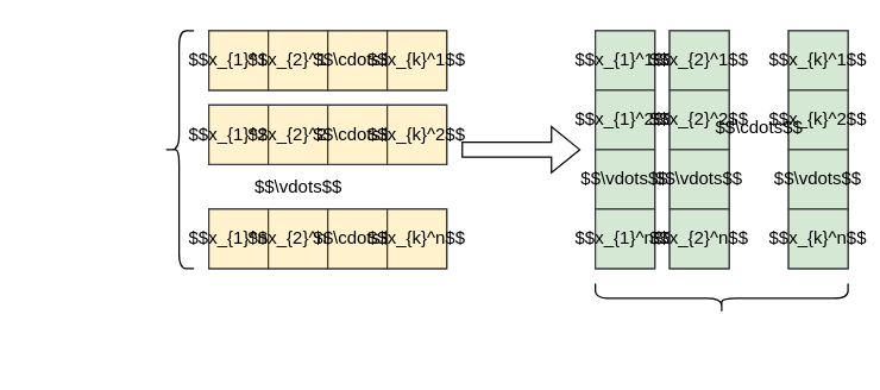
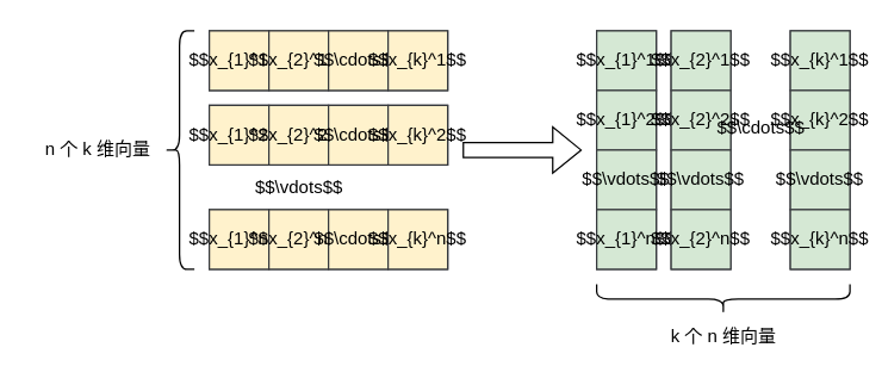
  <mxCell id="0" />
  <mxCell id="1" parent="0" />
  <mxCell id="2" value="" style="childLayout=tableLayout;recursiveResize=0;shadow=0;fillColor=#D5E8D4;direction=north;strokeColor=#36393d;" vertex="1" parent="1"><mxGeometry x="400" y="20" width="40" height="160" as="geometry" /></mxCell>
  <mxCell id="3" value="" style="shape=tableRow;horizontal=0;startSize=0;swimlaneHead=0;swimlaneBody=0;top=0;left=0;bottom=0;right=0;dropTarget=0;collapsible=0;recursiveResize=0;expand=0;fontStyle=0;fillColor=#D5E8D4;strokeColor=#36393d;" vertex="1" parent="2"><mxGeometry width="40" height="40" as="geometry" /></mxCell>
  <mxCell id="4" value="$$x_{1}^1$$" style="connectable=0;recursiveResize=0;strokeColor=#36393d;fillColor=#D5E8D4;align=center;whiteSpace=wrap;html=1;fillStyle=solid;" vertex="1" parent="3"><mxGeometry width="40" height="40" as="geometry"><mxRectangle width="40" height="40" as="alternateBounds" /></mxGeometry></mxCell>
  <mxCell id="5" value="" style="shape=tableRow;horizontal=0;startSize=0;swimlaneHead=0;swimlaneBody=0;top=0;left=0;bottom=0;right=0;dropTarget=0;collapsible=0;recursiveResize=0;expand=0;fontStyle=0;fillColor=#D5E8D4;strokeColor=#36393d;swimlaneFillColor=none;" vertex="1" parent="2"><mxGeometry y="40" width="40" height="40" as="geometry" /></mxCell>
  <mxCell id="6" value="$$x_{1}^2$$" style="connectable=0;recursiveResize=0;strokeColor=#36393d;fillColor=#D5E8D4;align=center;whiteSpace=wrap;html=1;fillStyle=solid;" vertex="1" parent="5"><mxGeometry width="40" height="40" as="geometry"><mxRectangle width="40" height="40" as="alternateBounds" /></mxGeometry></mxCell>
  <mxCell id="7" value="" style="shape=tableRow;horizontal=0;startSize=0;swimlaneHead=0;swimlaneBody=0;top=0;left=0;bottom=0;right=0;dropTarget=0;collapsible=0;recursiveResize=0;expand=0;fontStyle=0;fillColor=#D5E8D4;strokeColor=#36393d;" vertex="1" parent="2"><mxGeometry y="80" width="40" height="40" as="geometry" /></mxCell>
  <mxCell id="8" value="$$\vdots$$" style="connectable=0;recursiveResize=0;strokeColor=#36393d;fillColor=#D5E8D4;align=center;whiteSpace=wrap;html=1;" vertex="1" parent="7"><mxGeometry width="40" height="40" as="geometry"><mxRectangle width="40" height="40" as="alternateBounds" /></mxGeometry></mxCell>
  <mxCell id="9" value="" style="shape=tableRow;horizontal=0;startSize=0;swimlaneHead=0;swimlaneBody=0;top=0;left=0;bottom=0;right=0;dropTarget=0;collapsible=0;recursiveResize=0;expand=0;fontStyle=0;fillColor=#D5E8D4;strokeColor=#36393d;" vertex="1" parent="2"><mxGeometry y="120" width="40" height="40" as="geometry" /></mxCell>
  <mxCell id="10" value="$$x_{1}^n$$" style="connectable=0;recursiveResize=0;strokeColor=#36393d;fillColor=#D5E8D4;align=center;whiteSpace=wrap;html=1;" vertex="1" parent="9"><mxGeometry width="40" height="40" as="geometry"><mxRectangle width="40" height="40" as="alternateBounds" /></mxGeometry></mxCell>
  <mxCell id="11" value="" style="childLayout=tableLayout;recursiveResize=0;shadow=0;fillColor=#D5E8D4;direction=north;strokeColor=#36393d;" vertex="1" parent="1"><mxGeometry x="450" y="20" width="40" height="160" as="geometry" /></mxCell>
  <mxCell id="12" value="" style="shape=tableRow;horizontal=0;startSize=0;swimlaneHead=0;swimlaneBody=0;top=0;left=0;bottom=0;right=0;dropTarget=0;collapsible=0;recursiveResize=0;expand=0;fontStyle=0;fillColor=#D5E8D4;strokeColor=#36393d;" vertex="1" parent="11"><mxGeometry width="40" height="40" as="geometry" /></mxCell>
  <mxCell id="13" value="$$x_{2}^1$$" style="connectable=0;recursiveResize=0;strokeColor=#36393d;fillColor=#D5E8D4;align=center;whiteSpace=wrap;html=1;fillStyle=solid;" vertex="1" parent="12"><mxGeometry width="40" height="40" as="geometry"><mxRectangle width="40" height="40" as="alternateBounds" /></mxGeometry></mxCell>
  <mxCell id="14" value="" style="shape=tableRow;horizontal=0;startSize=0;swimlaneHead=0;swimlaneBody=0;top=0;left=0;bottom=0;right=0;dropTarget=0;collapsible=0;recursiveResize=0;expand=0;fontStyle=0;fillColor=#D5E8D4;strokeColor=#36393d;swimlaneFillColor=none;" vertex="1" parent="11"><mxGeometry y="40" width="40" height="40" as="geometry" /></mxCell>
  <mxCell id="15" value="$$x_{2}^2$$" style="connectable=0;recursiveResize=0;strokeColor=#36393d;fillColor=#D5E8D4;align=center;whiteSpace=wrap;html=1;fillStyle=solid;" vertex="1" parent="14"><mxGeometry width="40" height="40" as="geometry"><mxRectangle width="40" height="40" as="alternateBounds" /></mxGeometry></mxCell>
  <mxCell id="16" value="" style="shape=tableRow;horizontal=0;startSize=0;swimlaneHead=0;swimlaneBody=0;top=0;left=0;bottom=0;right=0;dropTarget=0;collapsible=0;recursiveResize=0;expand=0;fontStyle=0;fillColor=#D5E8D4;strokeColor=#36393d;" vertex="1" parent="11"><mxGeometry y="80" width="40" height="40" as="geometry" /></mxCell>
  <mxCell id="17" value="$$\vdots$$" style="connectable=0;recursiveResize=0;strokeColor=#36393d;fillColor=#D5E8D4;align=center;whiteSpace=wrap;html=1;" vertex="1" parent="16"><mxGeometry width="40" height="40" as="geometry"><mxRectangle width="40" height="40" as="alternateBounds" /></mxGeometry></mxCell>
  <mxCell id="18" value="" style="shape=tableRow;horizontal=0;startSize=0;swimlaneHead=0;swimlaneBody=0;top=0;left=0;bottom=0;right=0;dropTarget=0;collapsible=0;recursiveResize=0;expand=0;fontStyle=0;fillColor=#D5E8D4;strokeColor=#36393d;" vertex="1" parent="11"><mxGeometry y="120" width="40" height="40" as="geometry" /></mxCell>
  <mxCell id="19" value="$$x_{2}^n$$" style="connectable=0;recursiveResize=0;strokeColor=#36393d;fillColor=#D5E8D4;align=center;whiteSpace=wrap;html=1;" vertex="1" parent="18"><mxGeometry width="40" height="40" as="geometry"><mxRectangle width="40" height="40" as="alternateBounds" /></mxGeometry></mxCell>
  <mxCell id="20" value="" style="childLayout=tableLayout;recursiveResize=0;shadow=0;fillColor=#D5E8D4;direction=north;strokeColor=#36393d;" vertex="1" parent="1"><mxGeometry x="530" y="20" width="40" height="160" as="geometry" /></mxCell>
  <mxCell id="21" value="" style="shape=tableRow;horizontal=0;startSize=0;swimlaneHead=0;swimlaneBody=0;top=0;left=0;bottom=0;right=0;dropTarget=0;collapsible=0;recursiveResize=0;expand=0;fontStyle=0;fillColor=#D5E8D4;strokeColor=#36393d;" vertex="1" parent="20"><mxGeometry width="40" height="40" as="geometry" /></mxCell>
  <mxCell id="22" value="$$x_{k}^1$$" style="connectable=0;recursiveResize=0;strokeColor=#36393d;fillColor=#D5E8D4;align=center;whiteSpace=wrap;html=1;fillStyle=solid;" vertex="1" parent="21"><mxGeometry width="40" height="40" as="geometry"><mxRectangle width="40" height="40" as="alternateBounds" /></mxGeometry></mxCell>
  <mxCell id="23" value="" style="shape=tableRow;horizontal=0;startSize=0;swimlaneHead=0;swimlaneBody=0;top=0;left=0;bottom=0;right=0;dropTarget=0;collapsible=0;recursiveResize=0;expand=0;fontStyle=0;fillColor=#D5E8D4;strokeColor=#36393d;swimlaneFillColor=none;" vertex="1" parent="20"><mxGeometry y="40" width="40" height="40" as="geometry" /></mxCell>
  <mxCell id="24" value="$$x_{k}^2$$" style="connectable=0;recursiveResize=0;strokeColor=#36393d;fillColor=#D5E8D4;align=center;whiteSpace=wrap;html=1;fillStyle=solid;" vertex="1" parent="23"><mxGeometry width="40" height="40" as="geometry"><mxRectangle width="40" height="40" as="alternateBounds" /></mxGeometry></mxCell>
  <mxCell id="25" value="" style="shape=tableRow;horizontal=0;startSize=0;swimlaneHead=0;swimlaneBody=0;top=0;left=0;bottom=0;right=0;dropTarget=0;collapsible=0;recursiveResize=0;expand=0;fontStyle=0;fillColor=#D5E8D4;strokeColor=#36393d;" vertex="1" parent="20"><mxGeometry y="80" width="40" height="40" as="geometry" /></mxCell>
  <mxCell id="26" value="$$\vdots$$" style="connectable=0;recursiveResize=0;strokeColor=#36393d;fillColor=#D5E8D4;align=center;whiteSpace=wrap;html=1;" vertex="1" parent="25"><mxGeometry width="40" height="40" as="geometry"><mxRectangle width="40" height="40" as="alternateBounds" /></mxGeometry></mxCell>
  <mxCell id="27" value="" style="shape=tableRow;horizontal=0;startSize=0;swimlaneHead=0;swimlaneBody=0;top=0;left=0;bottom=0;right=0;dropTarget=0;collapsible=0;recursiveResize=0;expand=0;fontStyle=0;fillColor=#D5E8D4;strokeColor=#36393d;" vertex="1" parent="20"><mxGeometry y="120" width="40" height="40" as="geometry" /></mxCell>
  <mxCell id="28" value="$$x_{k}^n$$" style="connectable=0;recursiveResize=0;strokeColor=#36393d;fillColor=#D5E8D4;align=center;whiteSpace=wrap;html=1;" vertex="1" parent="27"><mxGeometry width="40" height="40" as="geometry"><mxRectangle width="40" height="40" as="alternateBounds" /></mxGeometry></mxCell>
  <mxCell id="29" value="$$\cdots$$" style="text;html=1;align=center;verticalAlign=middle;resizable=0;points=[];autosize=1;strokeColor=none;fillColor=none;" vertex="1" parent="1"><mxGeometry x="470" y="70" width="80" height="30" as="geometry" /></mxCell>
  <mxCell id="30" value="" style="childLayout=tableLayout;recursiveResize=0;shadow=0;fillColor=#FFF2CC;direction=north;strokeColor=#36393d;" vertex="1" parent="1"><mxGeometry x="140" y="20" width="160" height="40" as="geometry" /></mxCell>
  <mxCell id="31" value="" style="shape=tableRow;horizontal=0;startSize=0;swimlaneHead=0;swimlaneBody=0;top=0;left=0;bottom=0;right=0;dropTarget=0;collapsible=0;recursiveResize=0;expand=0;fontStyle=0;fillColor=#FFF2CC;strokeColor=#36393d;" vertex="1" parent="30"><mxGeometry width="160" height="40" as="geometry" /></mxCell>
  <mxCell id="32" value="$$x_{1}^1$$" style="connectable=0;recursiveResize=0;strokeColor=#36393d;fillColor=#FFF2CC;align=center;whiteSpace=wrap;html=1;fillStyle=solid;" vertex="1" parent="31"><mxGeometry width="40" height="40" as="geometry"><mxRectangle width="40" height="40" as="alternateBounds" /></mxGeometry></mxCell>
  <mxCell id="33" value="$$x_{2}^1$$" style="connectable=0;recursiveResize=0;strokeColor=#36393d;fillColor=#FFF2CC;align=center;whiteSpace=wrap;html=1;fillStyle=solid;" vertex="1" parent="31"><mxGeometry x="40" width="40" height="40" as="geometry"><mxRectangle width="40" height="40" as="alternateBounds" /></mxGeometry></mxCell>
  <mxCell id="34" value="$$\cdots$$" style="connectable=0;recursiveResize=0;strokeColor=#36393d;fillColor=#FFF2CC;align=center;whiteSpace=wrap;html=1;fillStyle=solid;" vertex="1" parent="31"><mxGeometry x="80" width="40" height="40" as="geometry"><mxRectangle width="40" height="40" as="alternateBounds" /></mxGeometry></mxCell>
  <mxCell id="35" value="$$x_{k}^1$$" style="connectable=0;recursiveResize=0;strokeColor=#36393d;fillColor=#FFF2CC;align=center;whiteSpace=wrap;html=1;fillStyle=solid;" vertex="1" parent="31"><mxGeometry x="120" width="40" height="40" as="geometry"><mxRectangle width="40" height="40" as="alternateBounds" /></mxGeometry></mxCell>
+ <mxCell id="36" value="k 个 n 维向量" style="text;html=1;align=center;verticalAlign=middle;resizable=0;points=[];autosize=1;strokeColor=none;fillColor=none;" vertex="1" parent="1"><mxGeometry x="440" y="210" width="90" height="30" as="geometry" /></mxCell>
  <mxCell id="37" value="" style="childLayout=tableLayout;recursiveResize=0;shadow=0;fillColor=#FFF2CC;direction=north;strokeColor=#36393d;" vertex="1" parent="1"><mxGeometry x="140" y="70" width="160" height="40" as="geometry" /></mxCell>
  <mxCell id="38" value="" style="shape=tableRow;horizontal=0;startSize=0;swimlaneHead=0;swimlaneBody=0;top=0;left=0;bottom=0;right=0;dropTarget=0;collapsible=0;recursiveResize=0;expand=0;fontStyle=0;fillColor=#FFF2CC;strokeColor=#36393d;" vertex="1" parent="37"><mxGeometry width="160" height="40" as="geometry" /></mxCell>
  <mxCell id="39" value="$$x_{1}^2$$" style="connectable=0;recursiveResize=0;strokeColor=#36393d;fillColor=#FFF2CC;align=center;whiteSpace=wrap;html=1;fillStyle=solid;" vertex="1" parent="38"><mxGeometry width="40" height="40" as="geometry"><mxRectangle width="40" height="40" as="alternateBounds" /></mxGeometry></mxCell>
  <mxCell id="40" value="$$x_{2}^2$$" style="connectable=0;recursiveResize=0;strokeColor=#36393d;fillColor=#FFF2CC;align=center;whiteSpace=wrap;html=1;fillStyle=solid;" vertex="1" parent="38"><mxGeometry x="40" width="40" height="40" as="geometry"><mxRectangle width="40" height="40" as="alternateBounds" /></mxGeometry></mxCell>
  <mxCell id="41" value="$$\cdots$$" style="connectable=0;recursiveResize=0;strokeColor=#36393d;fillColor=#FFF2CC;align=center;whiteSpace=wrap;html=1;fillStyle=solid;" vertex="1" parent="38"><mxGeometry x="80" width="40" height="40" as="geometry"><mxRectangle width="40" height="40" as="alternateBounds" /></mxGeometry></mxCell>
  <mxCell id="42" value="$$x_{k}^2$$" style="connectable=0;recursiveResize=0;strokeColor=#36393d;fillColor=#FFF2CC;align=center;whiteSpace=wrap;html=1;fillStyle=solid;" vertex="1" parent="38"><mxGeometry x="120" width="40" height="40" as="geometry"><mxRectangle width="40" height="40" as="alternateBounds" /></mxGeometry></mxCell>
  <mxCell id="43" value="" style="childLayout=tableLayout;recursiveResize=0;shadow=0;fillColor=#FFF2CC;direction=north;strokeColor=#36393d;" vertex="1" parent="1"><mxGeometry x="140" y="140" width="160" height="40" as="geometry" /></mxCell>
  <mxCell id="44" value="" style="shape=tableRow;horizontal=0;startSize=0;swimlaneHead=0;swimlaneBody=0;top=0;left=0;bottom=0;right=0;dropTarget=0;collapsible=0;recursiveResize=0;expand=0;fontStyle=0;fillColor=#FFF2CC;strokeColor=#36393d;" vertex="1" parent="43"><mxGeometry width="160" height="40" as="geometry" /></mxCell>
  <mxCell id="45" value="$$x_{1}^n$$" style="connectable=0;recursiveResize=0;strokeColor=#36393d;fillColor=#FFF2CC;align=center;whiteSpace=wrap;html=1;fillStyle=solid;" vertex="1" parent="44"><mxGeometry width="40" height="40" as="geometry"><mxRectangle width="40" height="40" as="alternateBounds" /></mxGeometry></mxCell>
  <mxCell id="46" value="$$x_{2}^n$$" style="connectable=0;recursiveResize=0;strokeColor=#36393d;fillColor=#FFF2CC;align=center;whiteSpace=wrap;html=1;fillStyle=solid;" vertex="1" parent="44"><mxGeometry x="40" width="40" height="40" as="geometry"><mxRectangle width="40" height="40" as="alternateBounds" /></mxGeometry></mxCell>
  <mxCell id="47" value="$$\cdots$$" style="connectable=0;recursiveResize=0;strokeColor=#36393d;fillColor=#FFF2CC;align=center;whiteSpace=wrap;html=1;fillStyle=solid;" vertex="1" parent="44"><mxGeometry x="80" width="40" height="40" as="geometry"><mxRectangle width="40" height="40" as="alternateBounds" /></mxGeometry></mxCell>
  <mxCell id="48" value="$$x_{k}^n$$" style="connectable=0;recursiveResize=0;strokeColor=#36393d;fillColor=#FFF2CC;align=center;whiteSpace=wrap;html=1;fillStyle=solid;" vertex="1" parent="44"><mxGeometry x="120" width="40" height="40" as="geometry"><mxRectangle width="40" height="40" as="alternateBounds" /></mxGeometry></mxCell>
  <mxCell id="49" value="$$\vdots$$" style="text;html=1;align=center;verticalAlign=middle;resizable=0;points=[];autosize=1;strokeColor=none;fillColor=none;" vertex="1" parent="1"><mxGeometry x="160" y="110" width="80" height="30" as="geometry" /></mxCell>
+ <mxCell id="50" value="n 个 k 维向量" style="text;html=1;align=center;verticalAlign=middle;resizable=0;points=[];autosize=1;strokeColor=none;fillColor=none;" vertex="1" parent="1"><mxGeometry x="20" y="85" width="90" height="30" as="geometry" /></mxCell>
  <mxCell id="51" value="" style="shape=curlyBracket;whiteSpace=wrap;html=1;rounded=1;labelPosition=left;verticalLabelPosition=middle;align=right;verticalAlign=middle;" vertex="1" parent="1"><mxGeometry x="110" y="20" width="20" height="160" as="geometry" /></mxCell>
  <mxCell id="52" value="" style="shape=curlyBracket;whiteSpace=wrap;html=1;rounded=1;labelPosition=left;verticalLabelPosition=middle;align=right;verticalAlign=middle;direction=north;" vertex="1" parent="1"><mxGeometry x="400" y="190" width="170" height="20" as="geometry" /></mxCell>
  <mxCell id="53" value="" style="shape=flexArrow;endArrow=classic;html=1;rounded=0;" edge="1" parent="1"><mxGeometry width="50" height="50" relative="1" as="geometry"><mxPoint x="310" y="100" as="sourcePoint" /><mxPoint x="390" y="100" as="targetPoint" /></mxGeometry></mxCell>
